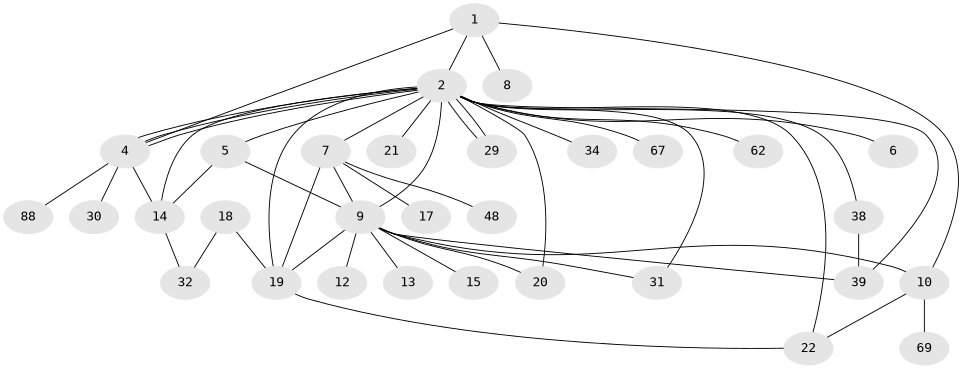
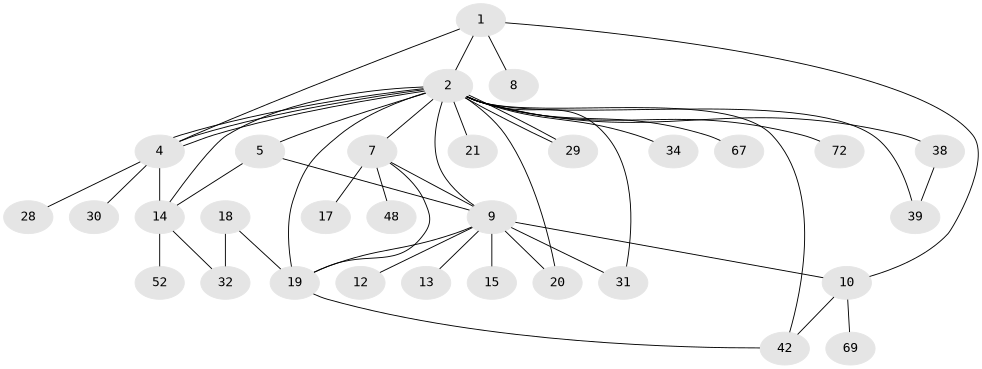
  graph {
    fontname="DejaVu Sans Mono"
    node [color=gray90 fontname="DejaVu Sans Mono" style=filled]
    edge [fontname="DejaVu Sans Mono"]
    2 [super="+56+3+50+58+60+61+45+46"]
    4
    39
    5 [super="+25"]
-   6
    7
    9 [super="+27+23+40+42+43+41+26+11"]
    14 [super="+36+35"]
    19 [super="+51+24"]
    20
    21
-   22
+   22 [label=42]
    29
    31
    34
    n16 [label=67]
    38
-   62
+   62 [label=72]
    1
    8
    10
-   28 [label=88]
+   28
    30
    n24 [label=69]
    17
    48
    12
    13
    15
    32
+   52
    18 [super="+33"]
    2 -- 4
    2 -- 4
    2 -- 4
    2 -- 39
    2 -- 5
-   2 -- 6
    2 -- 7
    2 -- 9 [weight=3]
    2 -- 14 [weight=2]
    2 -- 19
    2 -- 20
    2 -- 21
    2 -- 22
    2 -- 29
    2 -- 29
    2 -- 31
    2 -- 34
    2 -- n16
    2 -- 38
    2 -- 62
    4 -- 14
    4 -- 28
    4 -- 30
    5 -- 9
    5 -- 14
    7 -- 9 [weight=2]
    7 -- 19
    7 -- 17
    7 -- 48
-   9 -- 39
    9 -- 19
    9 -- 20
    9 -- 31
    9 -- 10
    9 -- 12
    9 -- 13
    9 -- 15
    14 -- 32
+   14 -- 52
    19 -- 22
    38 -- 39
    1 -- 2
    1 -- 4
    1 -- 8
    1 -- 10
    10 -- 22
    10 -- n24
    18 -- 19
    18 -- 32
  }
